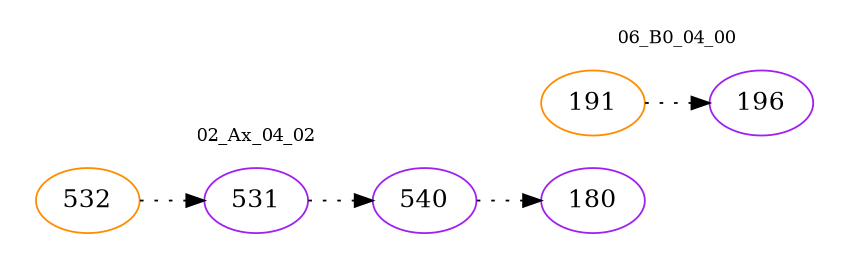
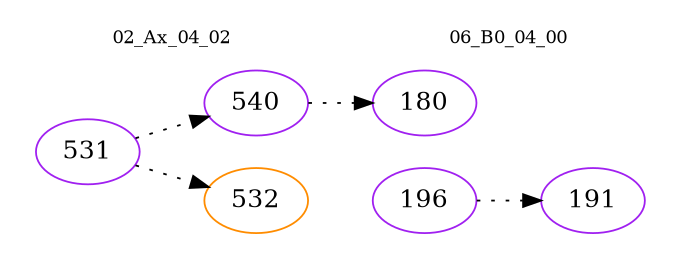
  digraph {
    rankdir=LR
    node [color=purple]
    edge [color=black style=dotted]
    n1 [label=531]
    n2 [color=darkorange label=532]
    n3 [label=540]
-   n4 [color=darkorange label=191]
+   n4 [label=191]
    n5 [label=180]
    n6 [label=196]
    subgraph cluster_1 {
      color=white
      fontsize=10
      label="02_Ax_04_02"
      n1
      n2
      n3
    }
    subgraph cluster_2 {
      color=white
      fontsize=10
      label="06_B0_04_00"
      n4
      n5
      n6
    }
-   n2 -> n1
+   n1 -> n2
    n1 -> n3
    n3 -> n5
-   n4 -> n6
+   n6 -> n4
  }
